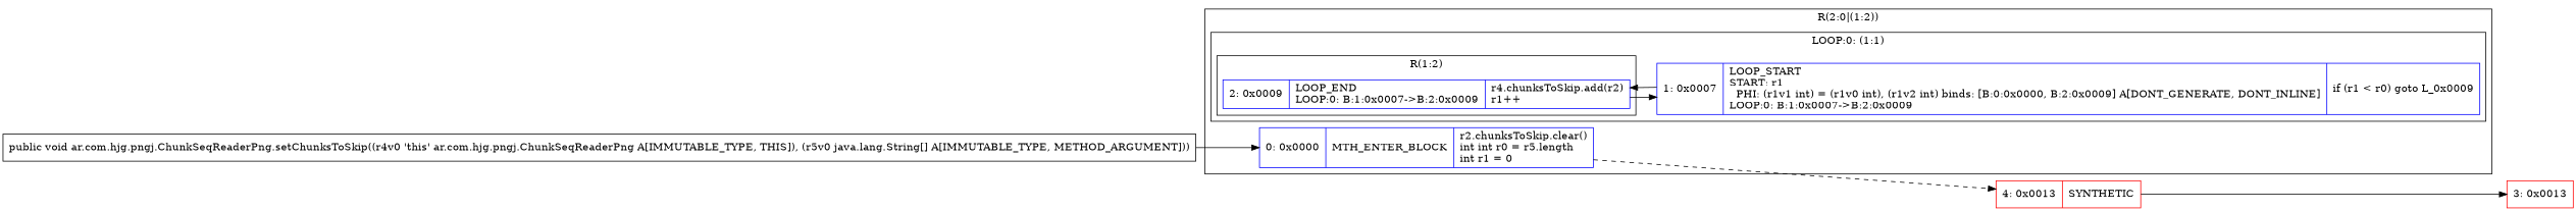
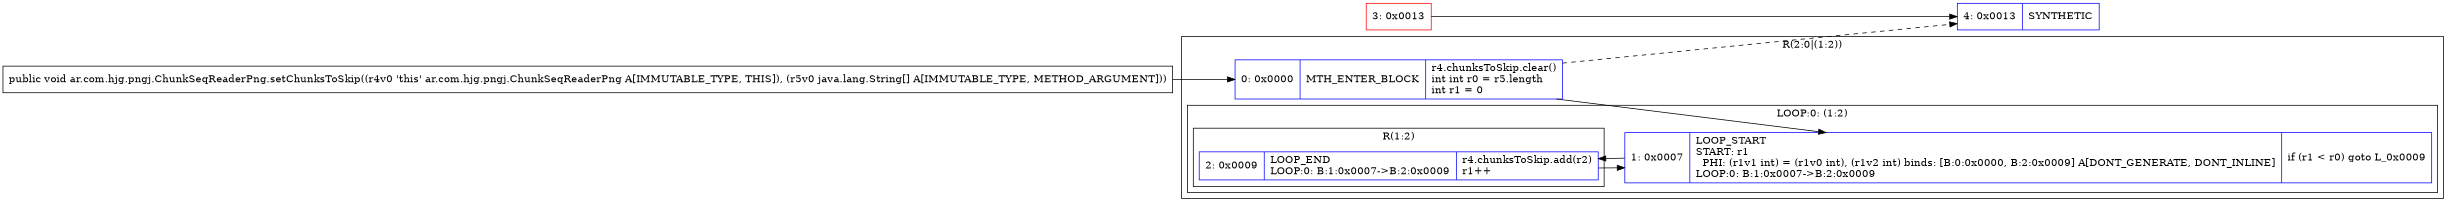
  digraph {
    rankdir=LR
    node [color=blue shape=record]
    n1 [label="{2\:\ 0x0009|LOOP_END\lLOOP:0: B:1:0x0007\-\>B:2:0x0009\l|r4.chunksToSkip.add(r2)\lr1++\l}"]
    n2 [label="{1\:\ 0x0007|LOOP_START\lSTART: r1 \l  PHI: (r1v1 int) = (r1v0 int), (r1v2 int) binds: [B:0:0x0000, B:2:0x0009] A[DONT_GENERATE, DONT_INLINE]\lLOOP:0: B:1:0x0007\-\>B:2:0x0009\l|if (r1 \< r0) goto L_0x0009\l}"]
-   n3 [label="{0\:\ 0x0000|MTH_ENTER_BLOCK\l|r2.chunksToSkip.clear()\lint int r0 = r5.length\lint r1 = 0\l}"]
-   n4 [color=red label="{4\:\ 0x0013|SYNTHETIC\l}"]
+   n3 [label="{0\:\ 0x0000|MTH_ENTER_BLOCK\l|r4.chunksToSkip.clear()\lint int r0 = r5.length\lint r1 = 0\l}"]
+   n4 [label="{4\:\ 0x0013|SYNTHETIC\l}"]
    n5 [color=red label="{3\:\ 0x0013}"]
    n6 [label="{public void ar.com.hjg.pngj.ChunkSeqReaderPng.setChunksToSkip((r4v0 'this' ar.com.hjg.pngj.ChunkSeqReaderPng A[IMMUTABLE_TYPE, THIS]), (r5v0 java.lang.String[] A[IMMUTABLE_TYPE, METHOD_ARGUMENT])) }" color=""]
    subgraph cluster_1 {
      label="R(2:0|(1:2))"
      n3
      subgraph cluster_2 {
-       label="LOOP:0: (1:1)"
+       label="LOOP:0: (1:2)"
        n2
        subgraph cluster_3 {
          label="R(1:2)"
          n1
        }
      }
    }
    n1 -> n2
    n2 -> n1
+   n3 -> n2
    n3 -> n4 [style=dashed]
-   n4 -> n5
+   n5 -> n4
    n6 -> n3
  }
